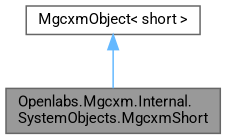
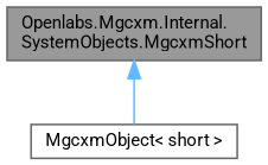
  digraph {
    fontname=Roboto
    node [color=gray40 fontname=Roboto fontsize=10 shape=box style=filled]
    n1 [fillcolor=grey60 fontcolor=black height=0.2 label="Openlabs.Mgcxm.Internal.\lSystemObjects.MgcxmShort" width=0.4]
    n2 [fillcolor=white height=0.2 label="MgcxmObject\< short \>" width=0.4]
-   n2 -> n1 [color=steelblue1 dir=back fontname=Roboto fontsize=10 labelfontname=Helvetica labelfontsize=10 style=solid]
+   n1 -> n2 [color=steelblue1 dir=back fontname=Roboto fontsize=10 labelfontname=Helvetica labelfontsize=10 style=solid]
  }
